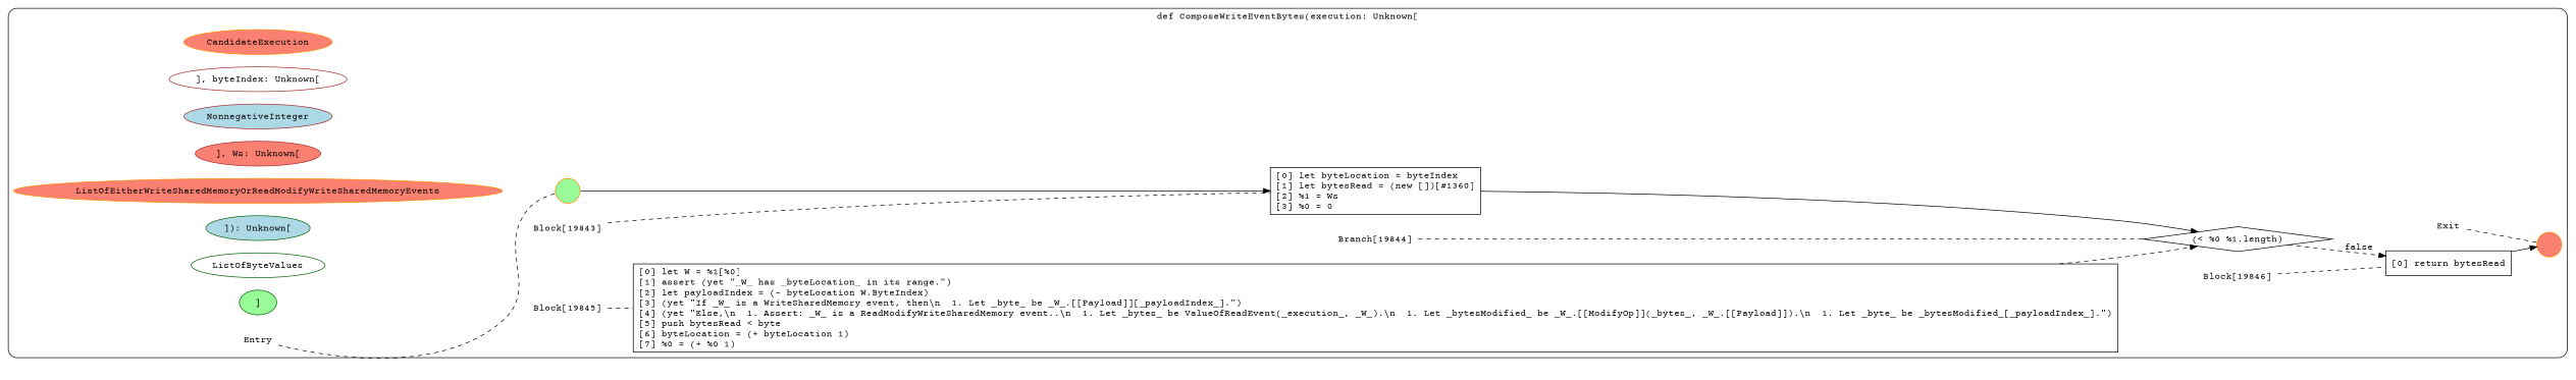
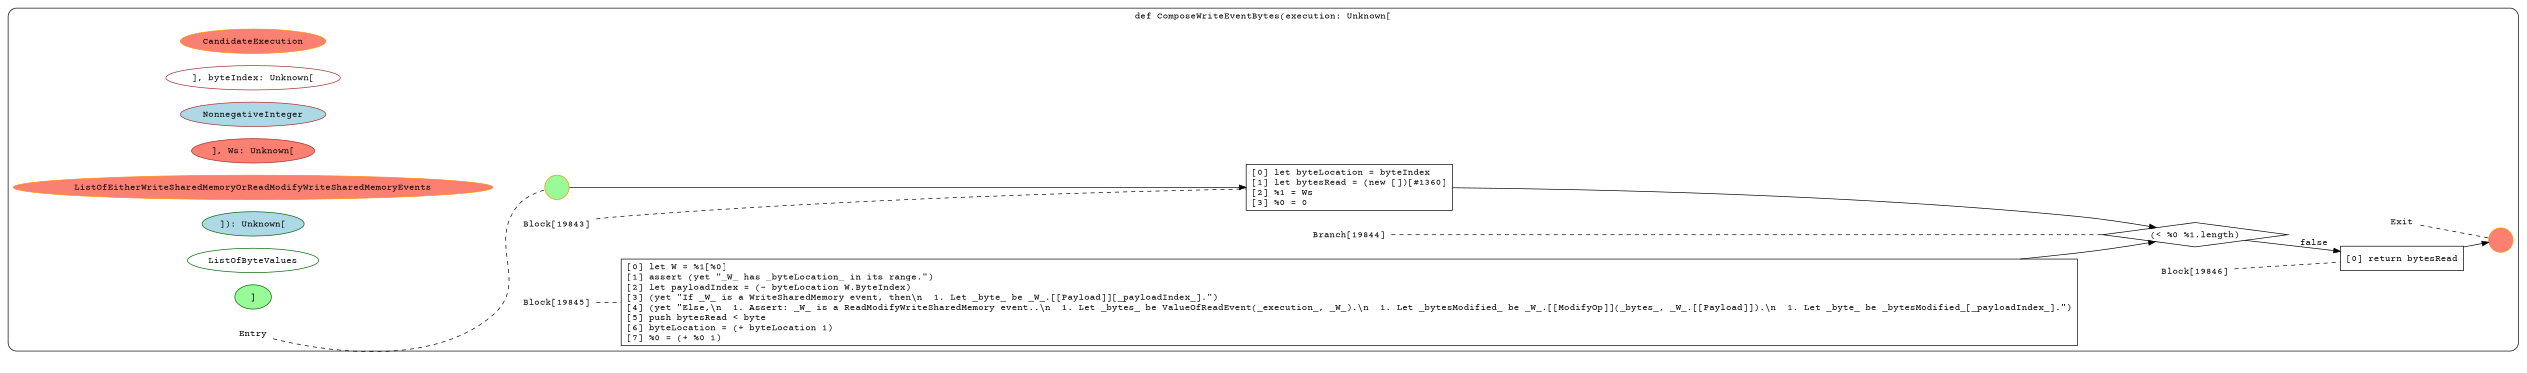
  digraph {
    fontname="Courier Prime"
    rankdir=LR
    node [fontname="Courier Prime" style=filled]
    edge [arrowhead=none color=black fontname="Courier Prime" style=dashed]
    CandidateExecution [color=darkorange fillcolor=salmon]
    "], byteIndex: Unknown[" [color=brown fillcolor=white]
    NonnegativeInteger [color=brown fillcolor=lightblue]
    "], Ws: Unknown[" [color=brown fillcolor=salmon]
    ListOfEitherWriteSharedMemoryOrReadModifyWriteSharedMemoryEvents [color=darkorange fillcolor=salmon]
    "]): Unknown[" [color=darkgreen fillcolor=lightblue]
    ListOfByteValues [color=darkgreen fillcolor=white]
    "]" [color=darkgreen fillcolor=palegreen]
    n9 [label=<<font color="black">Entry</font>> shape=none style=""]
    n10 [color=darkorange fillcolor=palegreen label=" " shape=circle]
    n11 [color=black fillcolor=white label=<<font color="black">[0] let byteLocation = byteIndex<BR ALIGN="LEFT"/>[1] let bytesRead = (new [])[#1360]<BR ALIGN="LEFT"/>[2] %1 = Ws<BR ALIGN="LEFT"/>[3] %0 = 0<BR ALIGN="LEFT"/></font>> shape=box]
    n12 [color=black fillcolor=white label=<<font color="black">(&lt; %0 %1.length)</font>> shape=diamond]
    n13 [label=<<font color="black">Exit</font>> shape=none style=""]
    n14 [color=darkorange fillcolor=salmon label=" " shape=circle]
    n15 [label=<<font color="black">Block[19843]</font>> shape=none style=""]
    n16 [color=black fillcolor=white label=<<font color="black">[0] let W = %1[%0]<BR ALIGN="LEFT"/>[1] assert (yet &quot;_W_ has _byteLocation_ in its range.&quot;)<BR ALIGN="LEFT"/>[2] let payloadIndex = (- byteLocation W.ByteIndex)<BR ALIGN="LEFT"/>[3] (yet &quot;If _W_ is a WriteSharedMemory event, then\n  1. Let _byte_ be _W_.[[Payload]][_payloadIndex_].&quot;)<BR ALIGN="LEFT"/>[4] (yet &quot;Else,\n  1. Assert: _W_ is a ReadModifyWriteSharedMemory event..\n  1. Let _bytes_ be ValueOfReadEvent(_execution_, _W_).\n  1. Let _bytesModified_ be _W_.[[ModifyOp]](_bytes_, _W_.[[Payload]]).\n  1. Let _byte_ be _bytesModified_[_payloadIndex_].&quot;)<BR ALIGN="LEFT"/>[5] push bytesRead &lt; byte<BR ALIGN="LEFT"/>[6] byteLocation = (+ byteLocation 1)<BR ALIGN="LEFT"/>[7] %0 = (+ %0 1)<BR ALIGN="LEFT"/></font>> shape=box]
    n17 [color=black fillcolor=white label=<<font color="black">[0] return bytesRead<BR ALIGN="LEFT"/></font>> shape=box]
    n18 [label=<<font color="black">Branch[19844]</font>> shape=none style=""]
    n19 [label=<<font color="black">Block[19845]</font>> shape=none style=""]
    n20 [label=<<font color="black">Block[19846]</font>> shape=none style=""]
    subgraph cluster_1 {
      label="def ComposeWriteEventBytes(execution: Unknown["
      style=rounded
      CandidateExecution
      "], byteIndex: Unknown["
      NonnegativeInteger
      "], Ws: Unknown["
      ListOfEitherWriteSharedMemoryOrReadModifyWriteSharedMemoryEvents
      "]): Unknown["
      ListOfByteValues
      "]"
      n9
      n10
      n11
      n12
      n13
      n14
      n15
      n16
      n17
      n18
      n19
      n20
    }
    n9 -> n10
    n10 -> n11 [arrowhead="" style=""]
    n11 -> n12 [arrowhead="" style=""]
-   n12 -> n17 [label=<<font color="black">false</font>> arrowhead=""]
+   n12 -> n17 [label=<<font color="black">false</font>> arrowhead="" style=""]
    n13 -> n14
    n15 -> n11
-   n16 -> n12 [arrowhead=""]
+   n16 -> n12 [arrowhead="" style=""]
    n17 -> n14 [arrowhead="" style=""]
    n18 -> n12
    n19 -> n16
    n20 -> n17
  }
